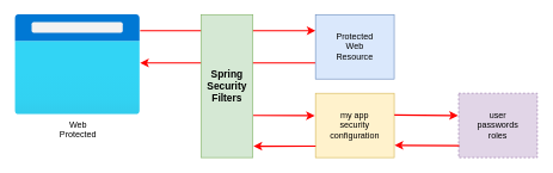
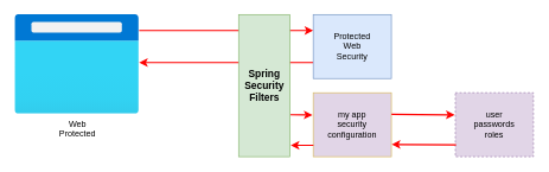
  <mxCell id="0" />
  <mxCell id="1" parent="0" />
  <mxCell id="2" style="edgeStyle=orthogonalEdgeStyle;rounded=0;orthogonalLoop=1;jettySize=auto;html=1;entryX=0;entryY=0.25;entryDx=0;entryDy=0;strokeWidth=2;strokeColor=#FF0000;" edge="1" parent="1" source="3" target="5"><mxGeometry relative="1" as="geometry"><Array as="points"><mxPoint x="313" y="43" /></Array></mxGeometry></mxCell>
  <mxCell id="3" value="Web&lt;div&gt;Protected&lt;/div&gt;" style="image;aspect=fixed;html=1;points=[];align=center;fontSize=12;image=img/lib/azure2/general/Browser.svg;" vertex="1" parent="1"><mxGeometry x="20" y="20" width="175" height="140" as="geometry" /></mxCell>
  <mxCell id="4" style="edgeStyle=orthogonalEdgeStyle;rounded=0;orthogonalLoop=1;jettySize=auto;html=1;exitX=0;exitY=0.75;exitDx=0;exitDy=0;strokeWidth=2;strokeColor=#FF0000;" edge="1" parent="1" source="5" target="3"><mxGeometry relative="1" as="geometry"><Array as="points"><mxPoint x="250" y="88" /><mxPoint x="250" y="88" /></Array></mxGeometry></mxCell>
- <mxCell id="5" value="Protected&lt;div&gt;Web&lt;/div&gt;&lt;div&gt;Resource&lt;/div&gt;" style="rounded=0;whiteSpace=wrap;html=1;fillColor=#dae8fc;strokeColor=#6c8ebf;" vertex="1" parent="1"><mxGeometry x="440" y="20" width="110" height="90" as="geometry" /></mxCell>
- <mxCell id="6" value="Spring&lt;div style=&quot;font-size: 14px;&quot;&gt;Security&lt;/div&gt;&lt;div style=&quot;font-size: 14px;&quot;&gt;Filters&lt;/div&gt;" style="rounded=0;whiteSpace=wrap;html=1;fillColor=#d5e8d4;strokeColor=#82b366;fontStyle=1;fontSize=14;" vertex="1" parent="1"><mxGeometry x="280" y="20" width="72.5" height="200" as="geometry" /></mxCell>
- <mxCell id="7" value="my app&lt;div&gt;security&lt;/div&gt;&lt;div&gt;configuration&lt;/div&gt;" style="rounded=0;whiteSpace=wrap;html=1;fillColor=#fff2cc;strokeColor=#d6b656;" vertex="1" parent="1"><mxGeometry x="440" y="130" width="110" height="90" as="geometry" /></mxCell>
+ <mxCell id="5" value="Protected&lt;div&gt;Web&lt;/div&gt;&lt;div&gt;Security&lt;/div&gt;" style="rounded=0;whiteSpace=wrap;html=1;fillColor=#dae8fc;strokeColor=#6c8ebf;" vertex="1" parent="1"><mxGeometry x="440" y="20" width="110" height="90" as="geometry" /></mxCell>
+ <mxCell id="6" value="Spring&lt;div style=&quot;font-size: 14px;&quot;&gt;Security&lt;/div&gt;&lt;div style=&quot;font-size: 14px;&quot;&gt;Filters&lt;/div&gt;" style="rounded=0;whiteSpace=wrap;html=1;fillColor=#d5e8d4;strokeColor=#82b366;fontStyle=1;fontSize=14;" vertex="1" parent="1"><mxGeometry x="335" y="20" width="72.5" height="200" as="geometry" /></mxCell>
+ <mxCell id="7" value="my app&lt;div&gt;security&lt;/div&gt;&lt;div&gt;configuration&lt;/div&gt;" style="rounded=0;whiteSpace=wrap;html=1;fillColor=#e1d5e7;strokeColor=#d6b656;" vertex="1" parent="1"><mxGeometry x="440" y="130" width="110" height="90" as="geometry" /></mxCell>
  <mxCell id="8" value="user&lt;div&gt;passwords&lt;/div&gt;&lt;div&gt;roles&lt;/div&gt;" style="rounded=0;whiteSpace=wrap;html=1;fillColor=#e1d5e7;strokeColor=#9673a6;dashed=1;" vertex="1" parent="1"><mxGeometry x="640" y="130" width="110" height="90" as="geometry" /></mxCell>
  <mxCell id="9" value="" style="endArrow=classic;html=1;rounded=0;exitX=1.007;exitY=0.705;exitDx=0;exitDy=0;exitPerimeter=0;entryX=-0.009;entryY=0.348;entryDx=0;entryDy=0;entryPerimeter=0;strokeWidth=2;strokeColor=#FF0000;" edge="1" parent="1" source="6" target="7"><mxGeometry width="50" height="50" relative="1" as="geometry"><mxPoint x="430" y="240" as="sourcePoint" /><mxPoint x="480" y="190" as="targetPoint" /></mxGeometry></mxCell>
  <mxCell id="10" value="" style="endArrow=classic;html=1;rounded=0;exitX=1.002;exitY=0.338;exitDx=0;exitDy=0;exitPerimeter=0;entryX=-0.009;entryY=0.346;entryDx=0;entryDy=0;entryPerimeter=0;strokeWidth=2;strokeColor=#FF0000;" edge="1" parent="1" source="7" target="8"><mxGeometry width="50" height="50" relative="1" as="geometry"><mxPoint x="552" y="160" as="sourcePoint" /><mxPoint x="640" y="161" as="targetPoint" /></mxGeometry></mxCell>
  <mxCell id="11" value="" style="endArrow=classic;html=1;rounded=0;exitX=0.002;exitY=0.822;exitDx=0;exitDy=0;exitPerimeter=0;entryX=1.012;entryY=0.92;entryDx=0;entryDy=0;entryPerimeter=0;strokeWidth=2;strokeColor=#FF0000;" edge="1" parent="1" source="7" target="6"><mxGeometry width="50" height="50" relative="1" as="geometry"><mxPoint x="440.5" y="200" as="sourcePoint" /><mxPoint x="352.5" y="199" as="targetPoint" /></mxGeometry></mxCell>
  <mxCell id="12" value="" style="endArrow=classic;html=1;rounded=0;exitX=0.009;exitY=0.813;exitDx=0;exitDy=0;exitPerimeter=0;entryX=1.005;entryY=0.809;entryDx=0;entryDy=0;entryPerimeter=0;strokeWidth=2;strokeColor=#FF0000;" edge="1" parent="1" source="8" target="7"><mxGeometry width="50" height="50" relative="1" as="geometry"><mxPoint x="640.5" y="199" as="sourcePoint" /><mxPoint x="570" y="190" as="targetPoint" /></mxGeometry></mxCell>
